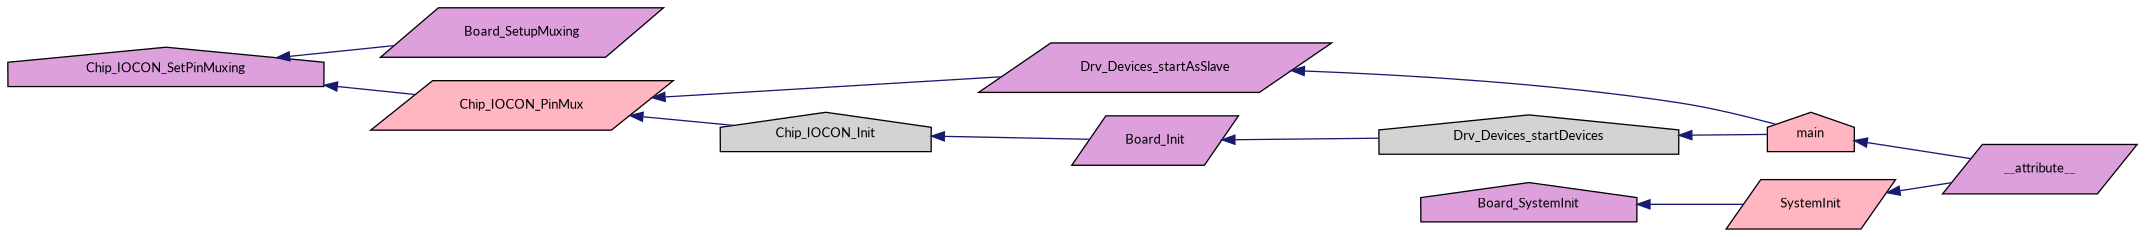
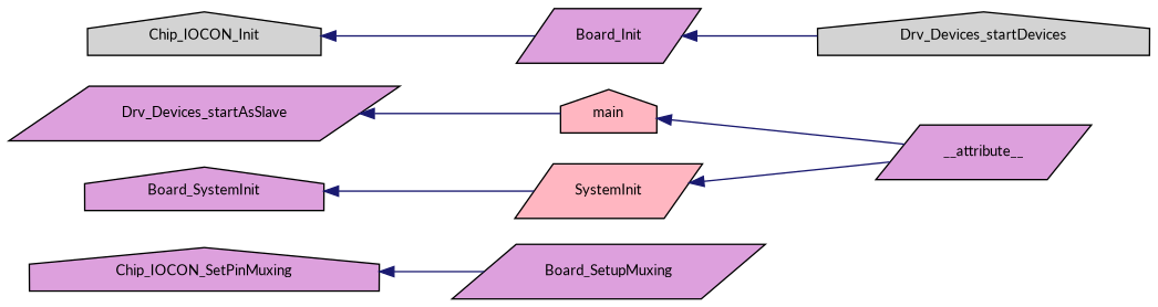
  digraph {
    fontname=Lato
    rankdir=LR
    node [color=black fillcolor=plum fontname=Lato fontsize=10 shape=parallelogram style=filled]
    edge [color=midnightblue dir=back fontname=Lato fontsize=10 labelfontname=FreeSans labelfontsize=10 style=solid]
    n1 [fontcolor=black height=0.2 label=Chip_IOCON_SetPinMuxing shape=house width=0.4]
    n2 [height=0.2 label=Board_SetupMuxing width=0.4]
-   n3 [fillcolor=lightpink height=0.2 label=Chip_IOCON_PinMux width=0.4]
    n4 [height=0.2 label=Drv_Devices_startAsSlave width=0.4]
    n5 [fillcolor=lightgrey height=0.2 label=Chip_IOCON_Init shape=house width=0.4]
    n6 [height=0.2 label=Board_SystemInit shape=house width=0.4]
    n7 [fillcolor=lightpink height=0.2 label=SystemInit width=0.4]
    n8 [height=0.2 label=__attribute__ width=0.4]
    n9 [fillcolor=lightpink height=0.2 label=main shape=house width=0.4]
    n10 [height=0.2 label=Board_Init width=0.4]
    n11 [fillcolor=lightgrey height=0.2 label=Drv_Devices_startDevices shape=house width=0.4]
    n1 -> n2
-   n1 -> n3
-   n3 -> n4
-   n3 -> n5
    n4 -> n9
    n5 -> n10
    n6 -> n7
    n7 -> n8
    n9 -> n8
    n10 -> n11
-   n11 -> n9
  }
